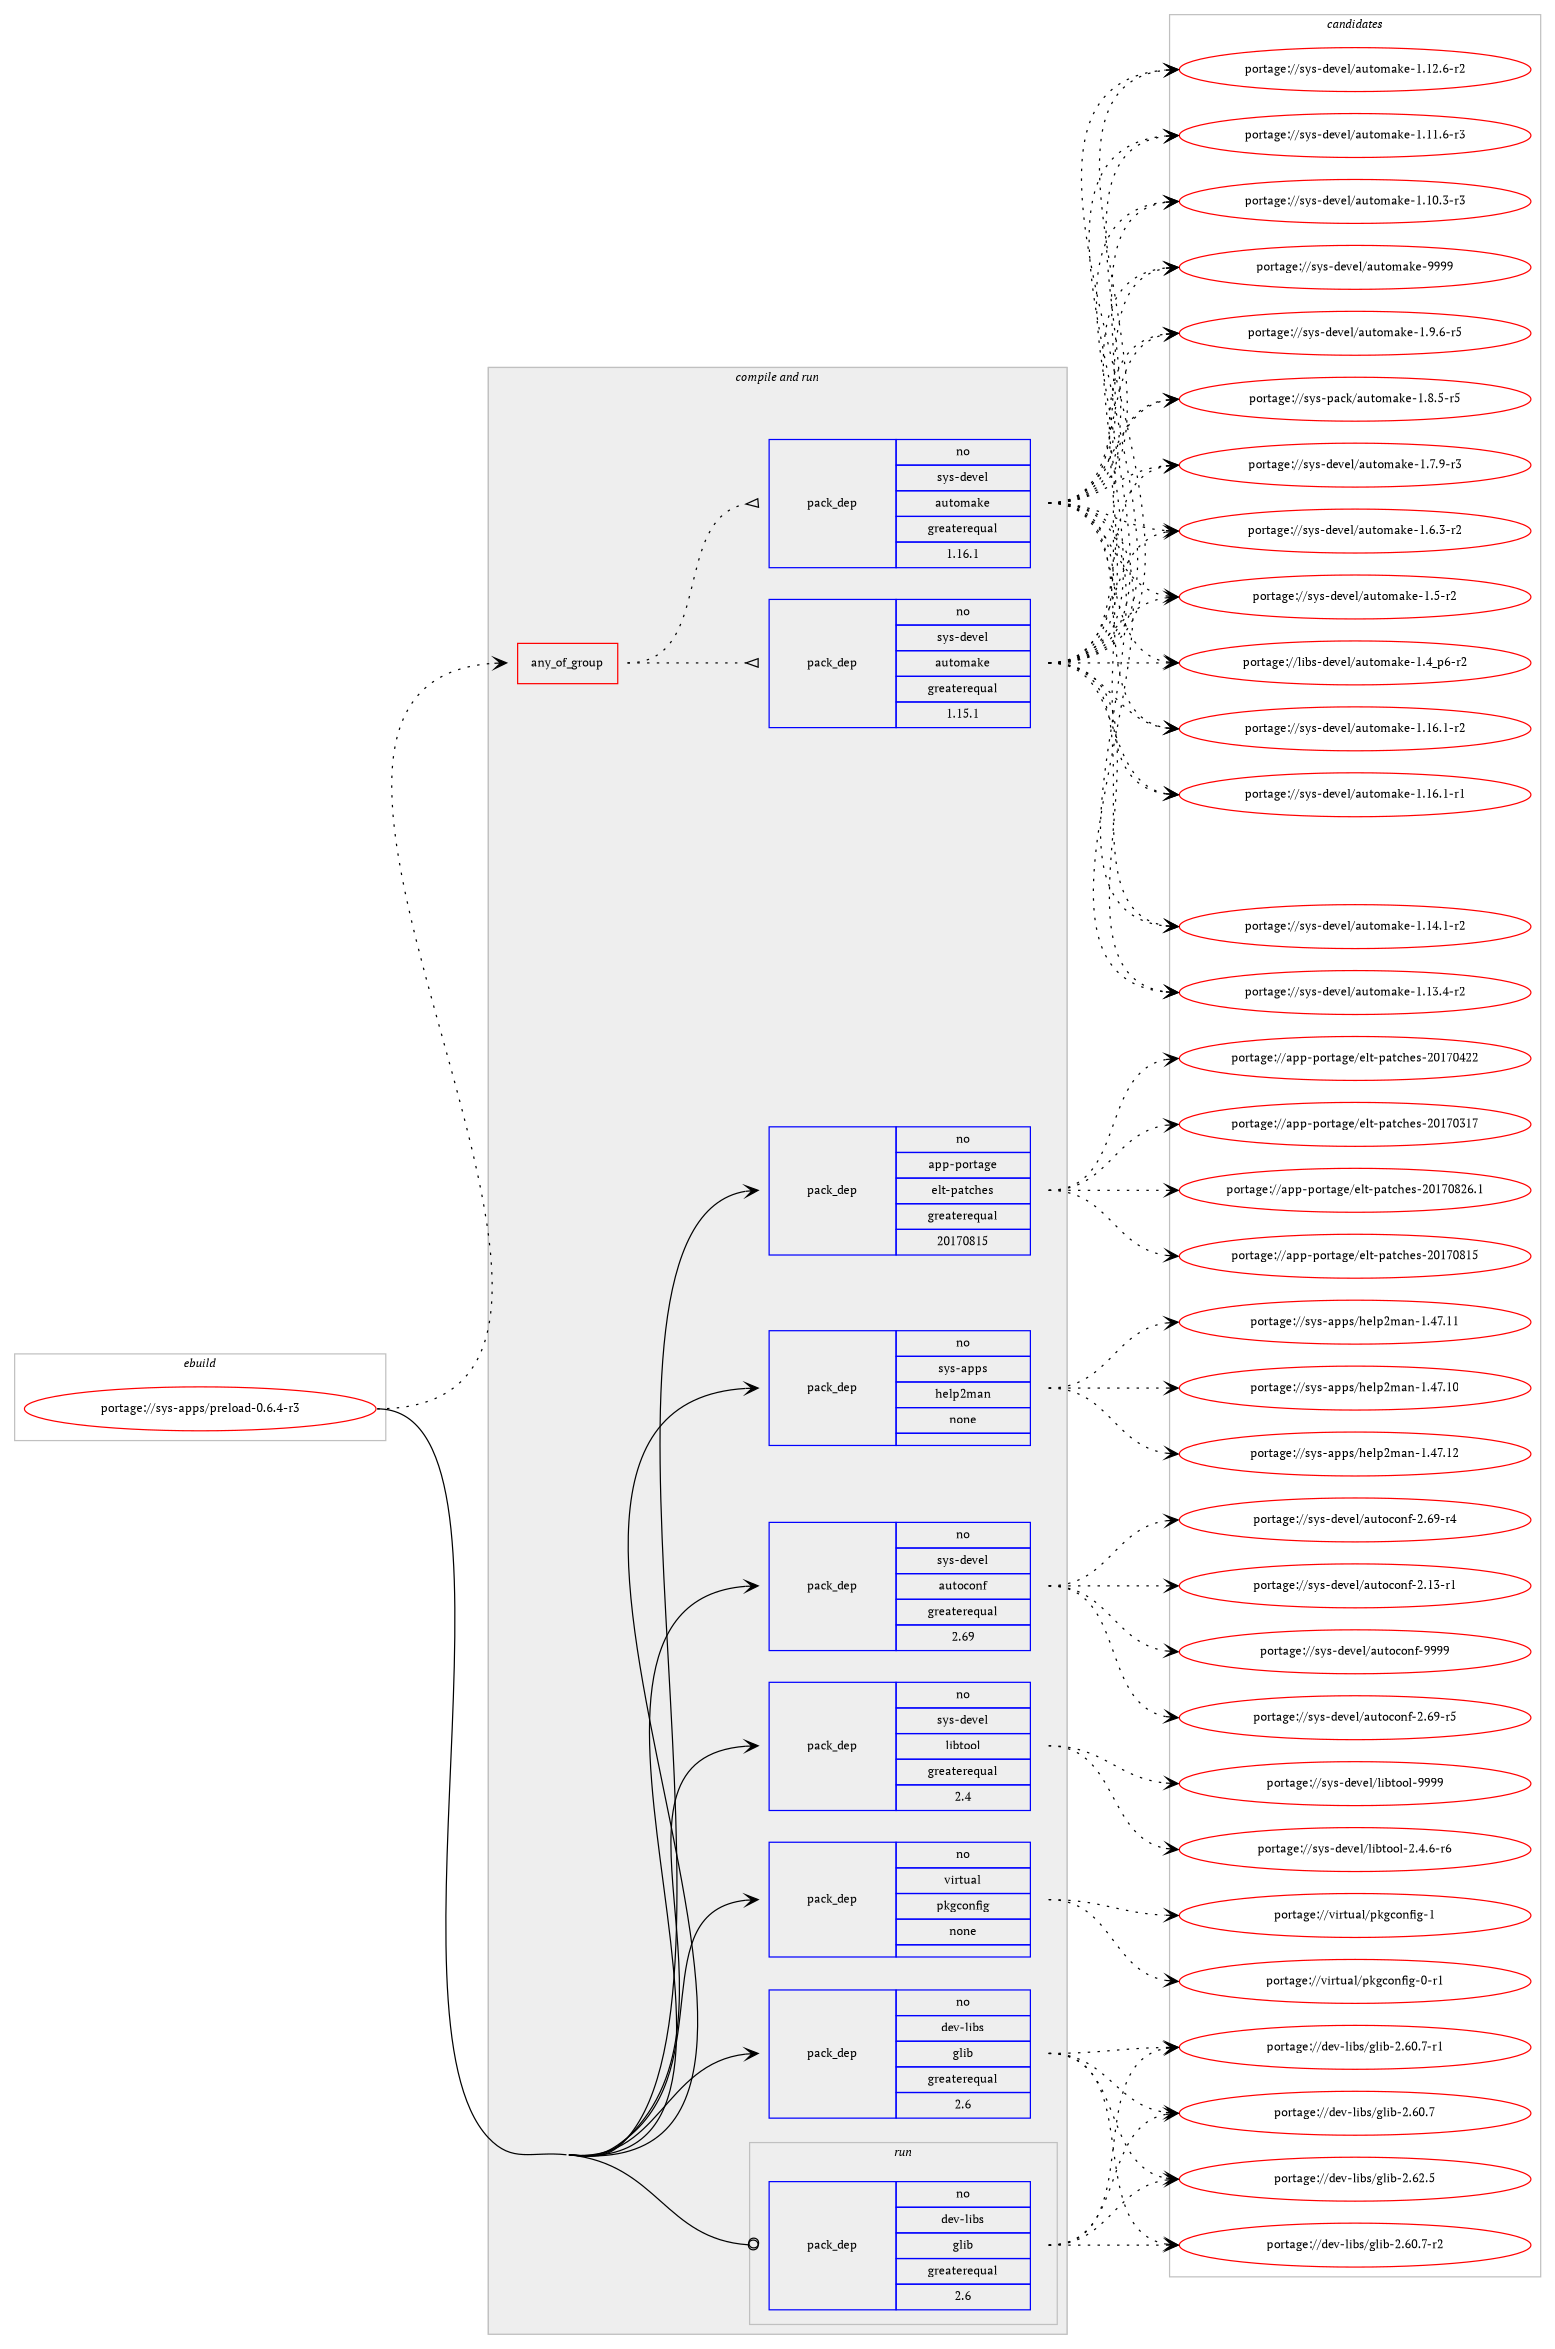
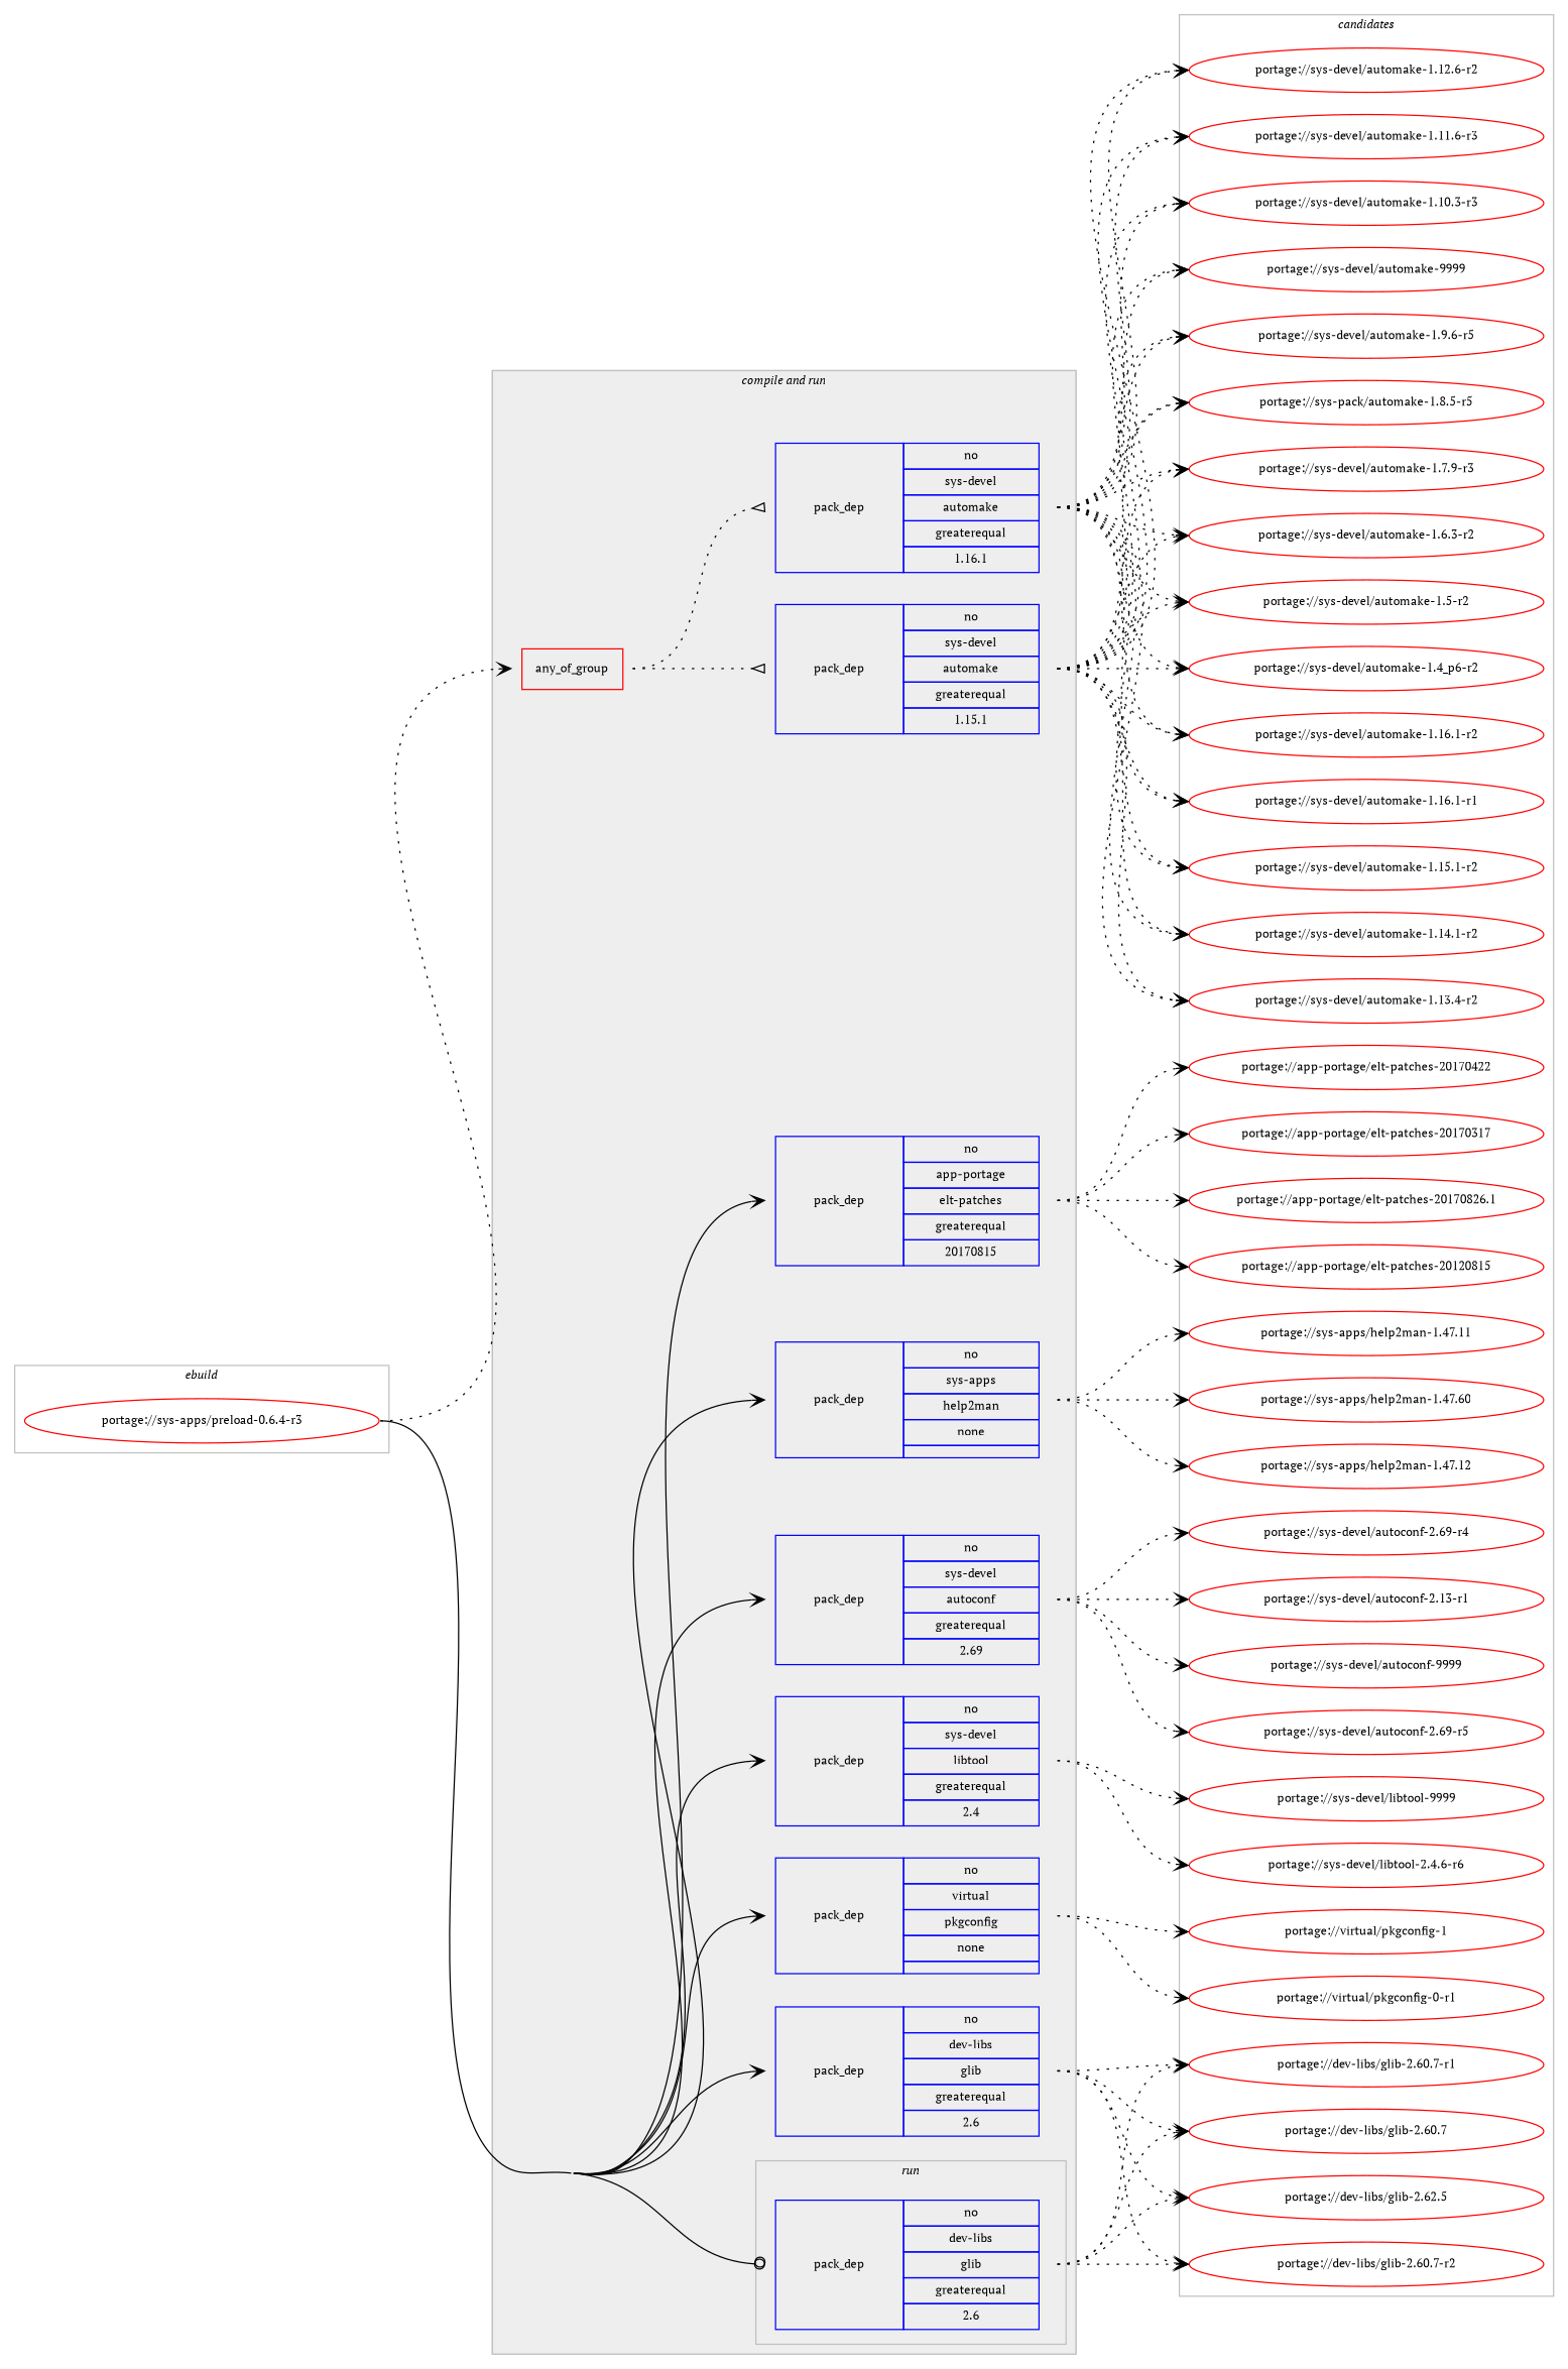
  digraph {
    compound=true
    concentrate=true
    fontname="PT Serif"
    fontsize=10
    newrank=true
    rankdir=LR
    ranksep=1.5
    node [color=red fontname="PT Serif" fontsize=10]
    edge [arrowhead=vee fontname="PT Serif" headport=w style=dotted tailport=e weight=100]
    n1 [label="portage://sys-apps/preload-0.6.4-r3" width=4]
    n2 [color=blue label=<<TABLE BORDER="0" CELLBORDER="1" CELLSPACING="0" CELLPADDING="4" WIDTH="220"><TR><TD ROWSPAN="6" CELLPADDING="30">pack_dep</TD></TR><TR><TD WIDTH="110">no</TD></TR><TR><TD>sys-devel</TD></TR><TR><TD>automake</TD></TR><TR><TD>greaterequal</TD></TR><TR><TD>1.16.1</TD></TR></TABLE>> shape=none]
    n3 [color=blue label=<<TABLE BORDER="0" CELLBORDER="1" CELLSPACING="0" CELLPADDING="4" WIDTH="220"><TR><TD ROWSPAN="6" CELLPADDING="30">pack_dep</TD></TR><TR><TD WIDTH="110">no</TD></TR><TR><TD>sys-devel</TD></TR><TR><TD>automake</TD></TR><TR><TD>greaterequal</TD></TR><TR><TD>1.15.1</TD></TR></TABLE>> shape=none]
    n4 [label=<<TABLE BORDER="0" CELLBORDER="1" CELLSPACING="0" CELLPADDING="4"><TR><TD CELLPADDING="10">any_of_group</TD></TR></TABLE>> shape=none]
    n5 [color=blue label=<<TABLE BORDER="0" CELLBORDER="1" CELLSPACING="0" CELLPADDING="4" WIDTH="220"><TR><TD ROWSPAN="6" CELLPADDING="30">pack_dep</TD></TR><TR><TD WIDTH="110">no</TD></TR><TR><TD>app-portage</TD></TR><TR><TD>elt-patches</TD></TR><TR><TD>greaterequal</TD></TR><TR><TD>20170815</TD></TR></TABLE>> shape=none]
    n6 [color=blue label=<<TABLE BORDER="0" CELLBORDER="1" CELLSPACING="0" CELLPADDING="4" WIDTH="220"><TR><TD ROWSPAN="6" CELLPADDING="30">pack_dep</TD></TR><TR><TD WIDTH="110">no</TD></TR><TR><TD>dev-libs</TD></TR><TR><TD>glib</TD></TR><TR><TD>greaterequal</TD></TR><TR><TD>2.6</TD></TR></TABLE>> shape=none]
    n7 [color=blue label=<<TABLE BORDER="0" CELLBORDER="1" CELLSPACING="0" CELLPADDING="4" WIDTH="220"><TR><TD ROWSPAN="6" CELLPADDING="30">pack_dep</TD></TR><TR><TD WIDTH="110">no</TD></TR><TR><TD>sys-apps</TD></TR><TR><TD>help2man</TD></TR><TR><TD>none</TD></TR><TR><TD></TD></TR></TABLE>> shape=none]
    n8 [color=blue label=<<TABLE BORDER="0" CELLBORDER="1" CELLSPACING="0" CELLPADDING="4" WIDTH="220"><TR><TD ROWSPAN="6" CELLPADDING="30">pack_dep</TD></TR><TR><TD WIDTH="110">no</TD></TR><TR><TD>sys-devel</TD></TR><TR><TD>autoconf</TD></TR><TR><TD>greaterequal</TD></TR><TR><TD>2.69</TD></TR></TABLE>> shape=none]
    n9 [color=blue label=<<TABLE BORDER="0" CELLBORDER="1" CELLSPACING="0" CELLPADDING="4" WIDTH="220"><TR><TD ROWSPAN="6" CELLPADDING="30">pack_dep</TD></TR><TR><TD WIDTH="110">no</TD></TR><TR><TD>sys-devel</TD></TR><TR><TD>libtool</TD></TR><TR><TD>greaterequal</TD></TR><TR><TD>2.4</TD></TR></TABLE>> shape=none]
    n10 [color=blue label=<<TABLE BORDER="0" CELLBORDER="1" CELLSPACING="0" CELLPADDING="4" WIDTH="220"><TR><TD ROWSPAN="6" CELLPADDING="30">pack_dep</TD></TR><TR><TD WIDTH="110">no</TD></TR><TR><TD>virtual</TD></TR><TR><TD>pkgconfig</TD></TR><TR><TD>none</TD></TR><TR><TD></TD></TR></TABLE>> shape=none]
    n11 [color=blue label=<<TABLE BORDER="0" CELLBORDER="1" CELLSPACING="0" CELLPADDING="4" WIDTH="220"><TR><TD ROWSPAN="6" CELLPADDING="30">pack_dep</TD></TR><TR><TD WIDTH="110">no</TD></TR><TR><TD>dev-libs</TD></TR><TR><TD>glib</TD></TR><TR><TD>greaterequal</TD></TR><TR><TD>2.6</TD></TR></TABLE>> shape=none]
    n12 [label="portage://sys-devel/automake-9999" width=4]
    n13 [label="portage://sys-devel/automake-1.9.6-r5" width=4]
    n14 [label="portage://sys-pack/automake-1.8.5-r5" width=4]
    n15 [label="portage://sys-devel/automake-1.7.9-r3" width=4]
    n16 [label="portage://sys-devel/automake-1.6.3-r2" width=4]
    n17 [label="portage://sys-devel/automake-1.5-r2" width=4]
-   n18 [label="portage://libs-devel/automake-1.4_p6-r2" width=4]
+   n18 [label="portage://sys-devel/automake-1.4_p6-r2" width=4]
    n19 [label="portage://sys-devel/automake-1.16.1-r2" width=4]
    n20 [label="portage://sys-devel/automake-1.16.1-r1" width=4]
+   n21 [label="portage://sys-devel/automake-1.15.1-r2" width=4]
    n22 [label="portage://sys-devel/automake-1.14.1-r2" width=4]
    n23 [label="portage://sys-devel/automake-1.13.4-r2" width=4]
    n24 [label="portage://sys-devel/automake-1.12.6-r2" width=4]
    n25 [label="portage://sys-devel/automake-1.11.6-r3" width=4]
    n26 [label="portage://sys-devel/automake-1.10.3-r3" width=4]
    n27 [label="portage://app-portage/elt-patches-20170826.1" width=4]
-   n28 [label="portage://app-portage/elt-patches-20170815" width=4]
+   n28 [label="portage://app-portage/elt-patches-20120815" width=4]
    n29 [label="portage://app-portage/elt-patches-20170422" width=4]
    n30 [label="portage://app-portage/elt-patches-20170317" width=4]
    n31 [label="portage://dev-libs/glib-2.62.5" width=4]
    n32 [label="portage://dev-libs/glib-2.60.7-r2" width=4]
    n33 [label="portage://dev-libs/glib-2.60.7-r1" width=4]
    n34 [label="portage://dev-libs/glib-2.60.7" width=4]
    n35 [label="portage://sys-apps/help2man-1.47.12" width=4]
    n36 [label="portage://sys-apps/help2man-1.47.11" width=4]
-   n37 [label="portage://sys-apps/help2man-1.47.10" width=4]
+   n37 [label="portage://sys-apps/help2man-1.47.60" width=4]
    n38 [label="portage://sys-devel/autoconf-9999" width=4]
    n39 [label="portage://sys-devel/autoconf-2.69-r5" width=4]
    n40 [label="portage://sys-devel/autoconf-2.69-r4" width=4]
    n41 [label="portage://sys-devel/autoconf-2.13-r1" width=4]
    n42 [label="portage://sys-devel/libtool-9999" width=4]
    n43 [label="portage://sys-devel/libtool-2.4.6-r6" width=4]
    n44 [label="portage://virtual/pkgconfig-1" width=4]
    n45 [label="portage://virtual/pkgconfig-0-r1" width=4]
    subgraph cluster_1 {
      color=gray
      label=<<i>ebuild</i>>
      rank=same
      n1
    }
    subgraph cluster_2 {
      color=gray
      label=<<i>dependencies</i>>
      subgraph cluster_3 {
        color=gray
        fillcolor="#eeeeee"
        label=<<i>compile</i>>
        style=filled
        subgraph sub_4 {
          color=gray
          fillcolor="#eeeeee"
          label=<<i>compile</i>>
          style=filled
          n4
          subgraph sub_5 {
            color=gray
            fillcolor="#eeeeee"
            label=<<i>compile</i>>
            style=filled
            n2
          }
          subgraph sub_6 {
            color=gray
            fillcolor="#eeeeee"
            label=<<i>compile</i>>
            style=filled
            n3
          }
        }
        subgraph sub_7 {
          color=gray
          fillcolor="#eeeeee"
          label=<<i>compile</i>>
          style=filled
          n5
        }
        subgraph sub_8 {
          color=gray
          fillcolor="#eeeeee"
          label=<<i>compile</i>>
          style=filled
          n6
        }
        subgraph sub_9 {
          color=gray
          fillcolor="#eeeeee"
          label=<<i>compile</i>>
          style=filled
          n7
        }
        subgraph sub_10 {
          color=gray
          fillcolor="#eeeeee"
          label=<<i>compile</i>>
          style=filled
          n8
        }
        subgraph sub_11 {
          color=gray
          fillcolor="#eeeeee"
          label=<<i>compile</i>>
          style=filled
          n9
        }
        subgraph sub_12 {
          color=gray
          fillcolor="#eeeeee"
          label=<<i>compile</i>>
          style=filled
          n10
        }
      }
      subgraph cluster_13 {
        color=gray
        fillcolor="#eeeeee"
        label=<<i>compile and run</i>>
        style=filled
      }
      subgraph cluster_14 {
        color=gray
        fillcolor="#eeeeee"
        label=<<i>run</i>>
        style=filled
        subgraph sub_15 {
          color=gray
          fillcolor="#eeeeee"
          label=<<i>run</i>>
          style=filled
          n11
        }
      }
    }
    subgraph cluster_16 {
      color=gray
      label=<<i>candidates</i>>
      rank=same
      subgraph sub_17 {
        color=black
        label=<<i>candidates</i>>
        nodesep=1
        rank=same
        n12
        n13
        n14
        n15
        n16
        n17
        n18
        n19
        n20
+       n21
        n22
        n23
        n24
        n25
        n26
      }
      subgraph sub_18 {
        color=black
        label=<<i>candidates</i>>
        nodesep=1
        rank=same
        n12
        n13
        n14
        n15
        n16
        n17
        n18
        n19
        n20
+       n21
        n22
        n23
        n24
        n25
        n26
      }
      subgraph sub_19 {
        color=black
        label=<<i>candidates</i>>
        nodesep=1
        rank=same
        n27
        n28
        n29
        n30
      }
      subgraph sub_20 {
        color=black
        label=<<i>candidates</i>>
        nodesep=1
        rank=same
        n31
        n32
        n33
        n34
      }
      subgraph sub_21 {
        color=black
        label=<<i>candidates</i>>
        nodesep=1
        rank=same
        n35
        n36
        n37
      }
      subgraph sub_22 {
        color=black
        label=<<i>candidates</i>>
        nodesep=1
        rank=same
        n38
        n39
        n40
        n41
      }
      subgraph sub_23 {
        color=black
        label=<<i>candidates</i>>
        nodesep=1
        rank=same
        n42
        n43
      }
      subgraph sub_24 {
        color=black
        label=<<i>candidates</i>>
        nodesep=1
        rank=same
        n44
        n45
      }
      subgraph sub_25 {
        color=black
        label=<<i>candidates</i>>
        nodesep=1
        rank=same
        n31
        n32
        n33
        n34
      }
    }
    n1 -> n4 [weight=20]
    n1 -> n5 [style=solid weight=20]
    n1 -> n6 [style=solid weight=20]
    n1 -> n7 [style=solid weight=20]
    n1 -> n8 [style=solid weight=20]
    n1 -> n9 [style=solid weight=20]
    n1 -> n10 [style=solid weight=20]
    n1 -> n11 [arrowhead=odot style=solid weight=20]
    n2 -> n12
    n2 -> n13
    n2 -> n14
    n2 -> n15
    n2 -> n16
    n2 -> n17
    n2 -> n18
    n2 -> n19
    n2 -> n20
+   n2 -> n21
    n2 -> n22
    n2 -> n23
    n2 -> n24
    n2 -> n25
    n2 -> n26
    n3 -> n12
    n3 -> n13
    n3 -> n14
    n3 -> n15
    n3 -> n16
    n3 -> n17
    n3 -> n18
    n3 -> n19
    n3 -> n20
+   n3 -> n21
    n3 -> n22
    n3 -> n23
    n3 -> n24
    n3 -> n25
    n3 -> n26
    n4 -> n2 [arrowhead=oinv weight=20]
    n4 -> n3 [arrowhead=oinv weight=20]
    n5 -> n27
    n5 -> n28
    n5 -> n29
    n5 -> n30
    n6 -> n31
    n6 -> n32
    n6 -> n33
    n6 -> n34
    n7 -> n35
    n7 -> n36
    n7 -> n37
    n8 -> n38
    n8 -> n39
    n8 -> n40
    n8 -> n41
    n9 -> n42
    n9 -> n43
    n10 -> n44
    n10 -> n45
    n11 -> n31
    n11 -> n32
    n11 -> n33
    n11 -> n34
  }
